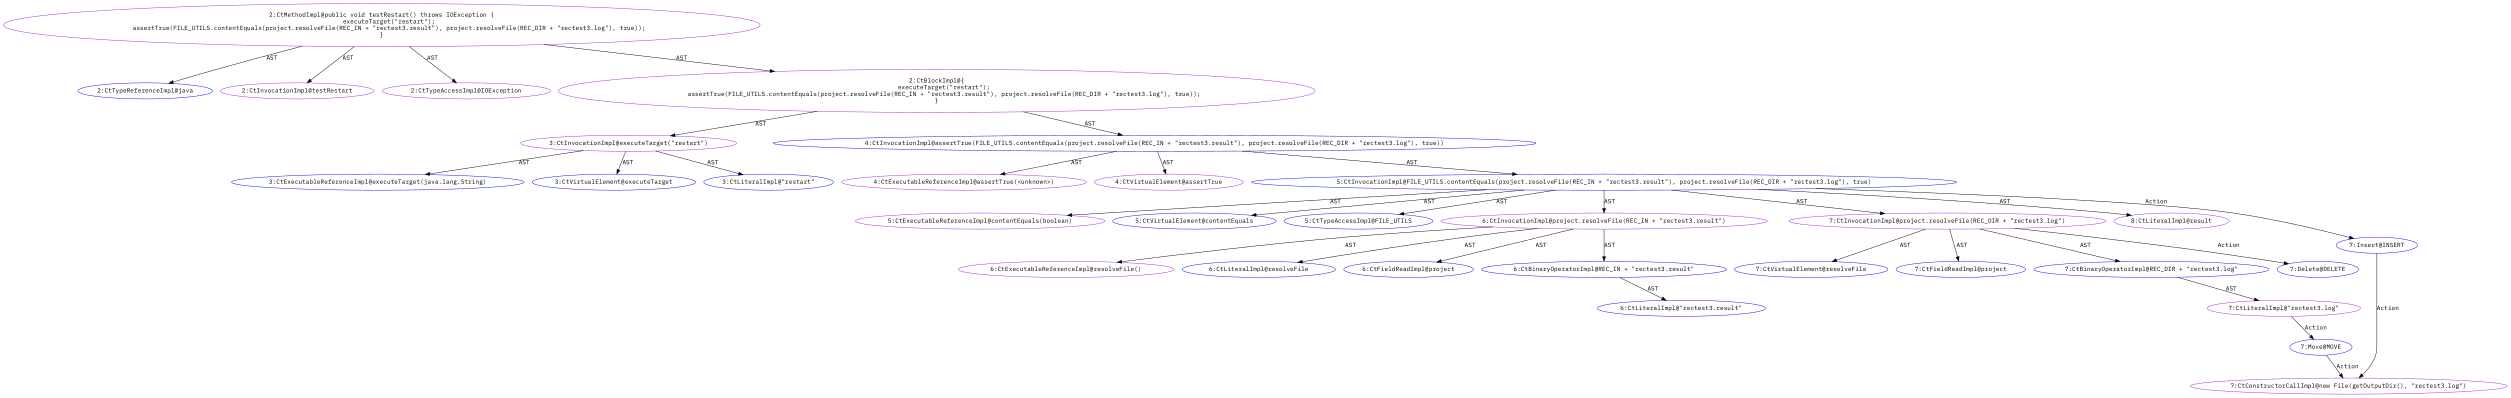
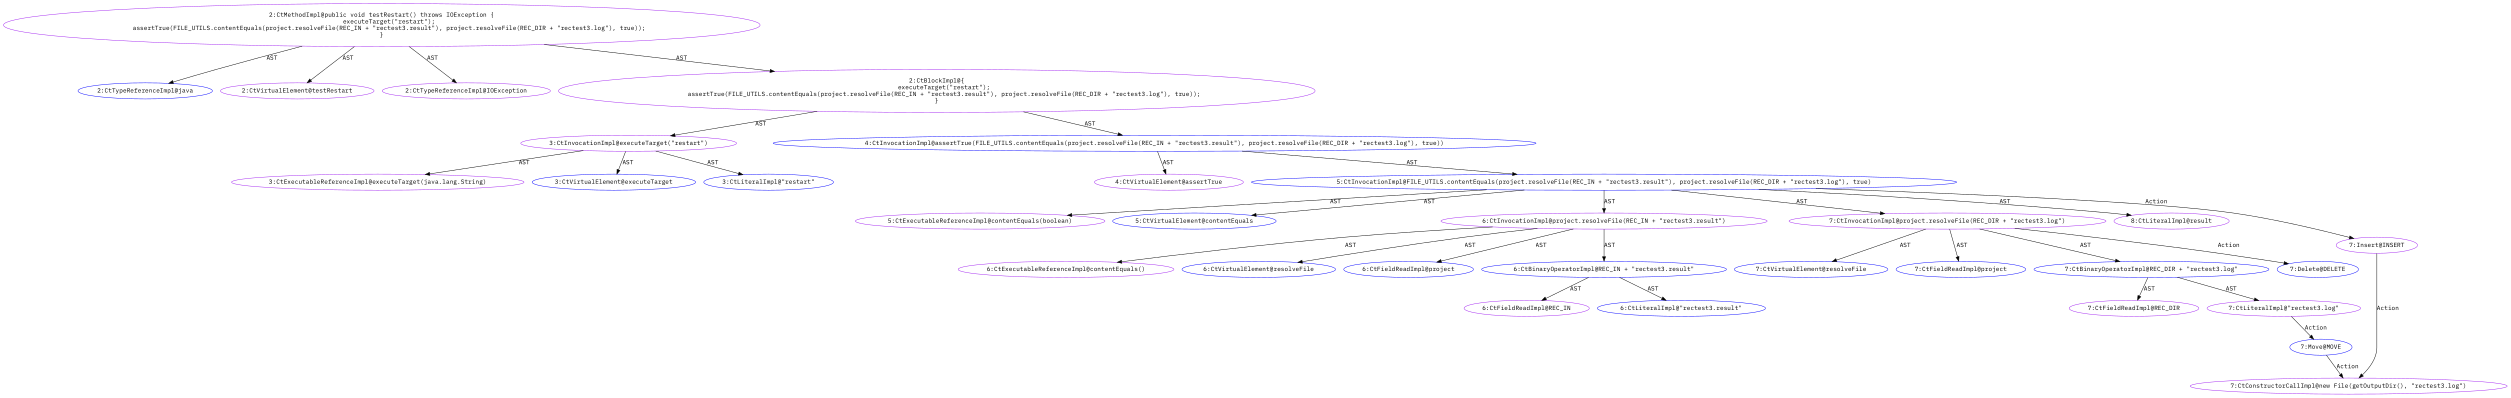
  digraph {
    fontname="IBM Plex Mono"
    node [color=blue fontname="IBM Plex Mono" shape=ellipse]
    edge [fontname="IBM Plex Mono"]
    n1 [label="2:CtTypeReferenceImpl@java"]
-   n2 [color=purple label="2:CtInvocationImpl@testRestart"]
-   n3 [color=purple label="2:CtTypeAccessImpl@IOException"]
-   n4 [label="3:CtExecutableReferenceImpl@executeTarget(java.lang.String)"]
+   n2 [color=purple label="2:CtVirtualElement@testRestart"]
+   n3 [color=purple label="2:CtTypeReferenceImpl@IOException"]
+   n4 [color=purple label="3:CtExecutableReferenceImpl@executeTarget(java.lang.String)"]
    n5 [label="3:CtVirtualElement@executeTarget"]
    n6 [label="3:CtLiteralImpl@\"restart\""]
    n7 [color=purple label="3:CtInvocationImpl@executeTarget(\"restart\")"]
-   n8 [color=purple label="4:CtExecutableReferenceImpl@assertTrue(<unknown>)"]
    n9 [color=purple label="4:CtVirtualElement@assertTrue"]
    n10 [color=purple label="5:CtExecutableReferenceImpl@contentEquals(boolean)"]
    n11 [label="5:CtVirtualElement@contentEquals"]
-   n12 [label="5:CtTypeAccessImpl@FILE_UTILS"]
-   n13 [color=purple label="6:CtExecutableReferenceImpl@resolveFile()"]
-   n14 [label="6:CtLiteralImpl@resolveFile"]
+   n13 [color=purple label="6:CtExecutableReferenceImpl@contentEquals()"]
+   n14 [label="6:CtVirtualElement@resolveFile"]
    n15 [label="6:CtFieldReadImpl@project"]
+   n16 [color=purple label="6:CtFieldReadImpl@REC_IN"]
    n17 [label="6:CtLiteralImpl@\"rectest3.result\""]
    n18 [label="6:CtBinaryOperatorImpl@REC_IN + \"rectest3.result\""]
    n19 [color=purple label="6:CtInvocationImpl@project.resolveFile(REC_IN + \"rectest3.result\")"]
    n20 [label="7:CtVirtualElement@resolveFile"]
    n21 [label="7:CtFieldReadImpl@project"]
+   n22 [color=purple label="7:CtFieldReadImpl@REC_DIR"]
    n23 [color=purple label="7:CtLiteralImpl@\"rectest3.log\""]
    n24 [label="7:Move@MOVE"]
    n25 [color=purple label="7:CtConstructorCallImpl@new File(getOutputDir(), \"rectest3.log\")"]
    n26 [label="7:CtBinaryOperatorImpl@REC_DIR + \"rectest3.log\""]
    n27 [color=purple label="7:CtInvocationImpl@project.resolveFile(REC_DIR + \"rectest3.log\")"]
    n28 [label="7:Delete@DELETE"]
    n29 [color=purple label="8:CtLiteralImpl@result"]
    n30 [label="5:CtInvocationImpl@FILE_UTILS.contentEquals(project.resolveFile(REC_IN + \"rectest3.result\"), project.resolveFile(REC_DIR + \"rectest3.log\"), true)"]
-   n31 [label="7:Insert@INSERT"]
+   n31 [color=purple label="7:Insert@INSERT"]
    n32 [label="4:CtInvocationImpl@assertTrue(FILE_UTILS.contentEquals(project.resolveFile(REC_IN + \"rectest3.result\"), project.resolveFile(REC_DIR + \"rectest3.log\"), true))"]
    n33 [color=purple label="2:CtBlockImpl@\{\n    executeTarget(\"restart\");\n    assertTrue(FILE_UTILS.contentEquals(project.resolveFile(REC_IN + \"rectest3.result\"), project.resolveFile(REC_DIR + \"rectest3.log\"), true));\n\}"]
    n34 [color=purple label="2:CtMethodImpl@public void testRestart() throws IOException \{\n    executeTarget(\"restart\");\n    assertTrue(FILE_UTILS.contentEquals(project.resolveFile(REC_IN + \"rectest3.result\"), project.resolveFile(REC_DIR + \"rectest3.log\"), true));\n\}"]
    n7 -> n4 [label=AST]
    n7 -> n5 [label=AST]
    n7 -> n6 [label=AST]
+   n18 -> n16 [label=AST]
    n18 -> n17 [label=AST]
    n19 -> n13 [label=AST]
    n19 -> n14 [label=AST]
    n19 -> n15 [label=AST]
    n19 -> n18 [label=AST]
    n23 -> n24 [label=Action]
    n24 -> n25 [label=Action]
+   n26 -> n22 [label=AST]
    n26 -> n23 [label=AST]
    n27 -> n20 [label=AST]
    n27 -> n21 [label=AST]
    n27 -> n26 [label=AST]
    n27 -> n28 [label=Action]
    n30 -> n10 [label=AST]
    n30 -> n11 [label=AST]
-   n30 -> n12 [label=AST]
    n30 -> n19 [label=AST]
    n30 -> n27 [label=AST]
    n30 -> n29 [label=AST]
    n30 -> n31 [label=Action]
    n31 -> n25 [label=Action]
-   n32 -> n8 [label=AST]
    n32 -> n9 [label=AST]
    n32 -> n30 [label=AST]
    n33 -> n7 [label=AST]
    n33 -> n32 [label=AST]
    n34 -> n1 [label=AST]
    n34 -> n2 [label=AST]
    n34 -> n3 [label=AST]
    n34 -> n33 [label=AST]
  }
